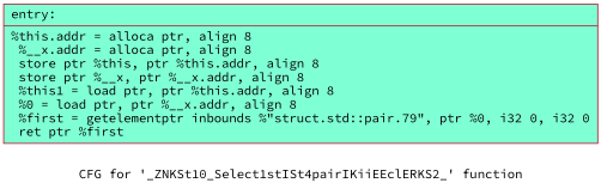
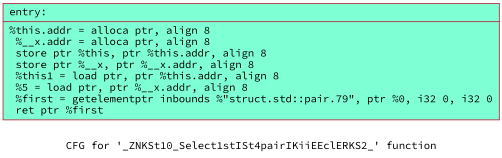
  digraph {
    label="CFG for '_ZNKSt10_Select1stISt4pairIKiiEEclERKS2_' function"
    fontname="Source Code Pro"
-   n1 [color="#b70d28ff" fillcolor=aquamarine fontname="Source Code Pro" label="{entry:\l|  %this.addr = alloca ptr, align 8\l  %__x.addr = alloca ptr, align 8\l  store ptr %this, ptr %this.addr, align 8\l  store ptr %__x, ptr %__x.addr, align 8\l  %this1 = load ptr, ptr %this.addr, align 8\l  %0 = load ptr, ptr %__x.addr, align 8\l  %first = getelementptr inbounds %\"struct.std::pair.79\", ptr %0, i32 0, i32 0\l  ret ptr %first\l}" shape=record style=filled]
+   n1 [color="#b70d28ff" fillcolor=aquamarine fontname="Source Code Pro" label="{entry:\l|  %this.addr = alloca ptr, align 8\l  %__x.addr = alloca ptr, align 8\l  store ptr %this, ptr %this.addr, align 8\l  store ptr %__x, ptr %__x.addr, align 8\l  %this1 = load ptr, ptr %this.addr, align 8\l  %5 = load ptr, ptr %__x.addr, align 8\l  %first = getelementptr inbounds %\"struct.std::pair.79\", ptr %0, i32 0, i32 0\l  ret ptr %first\l}" shape=record style=filled]
  }
